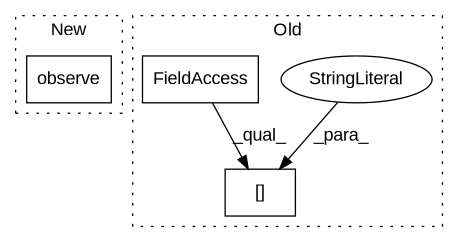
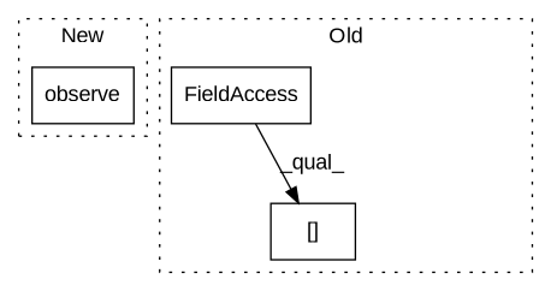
  digraph {
    fontname="Liberation Sans"
    node [l=13 shape=box fontname="Liberation Sans"]
    edge [fontname="Liberation Sans"]
    n1 [a=32 l="8,1" label=observe s="3791,3836"]
    n2 [a=2 l="14,1" label="[]" s="3856,3883"]
-   n3 [a=45 label=StringLiteral s=3870 shape=ellipse]
    n4 [a=22 label=FieldAccess s=3856]
    subgraph cluster_1 {
      label=New
      style=dotted
      n1
    }
    subgraph cluster_2 {
      label=Old
      style=dotted
      n2
-     n3
      n4
    }
-   n3 -> n2 [label=_para_]
    n4 -> n2 [label=_qual_]
  }
